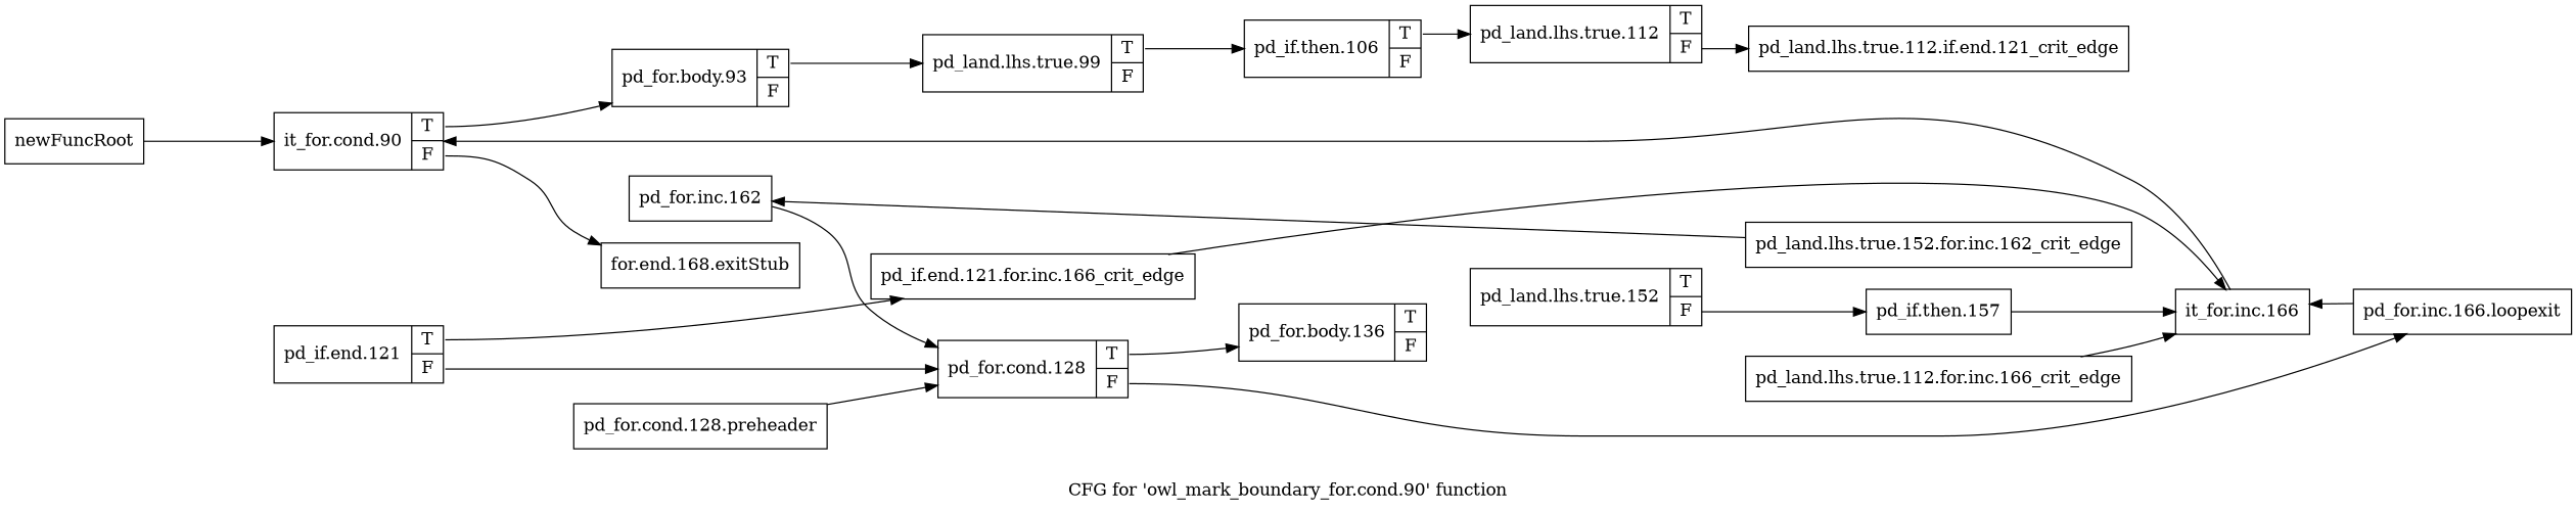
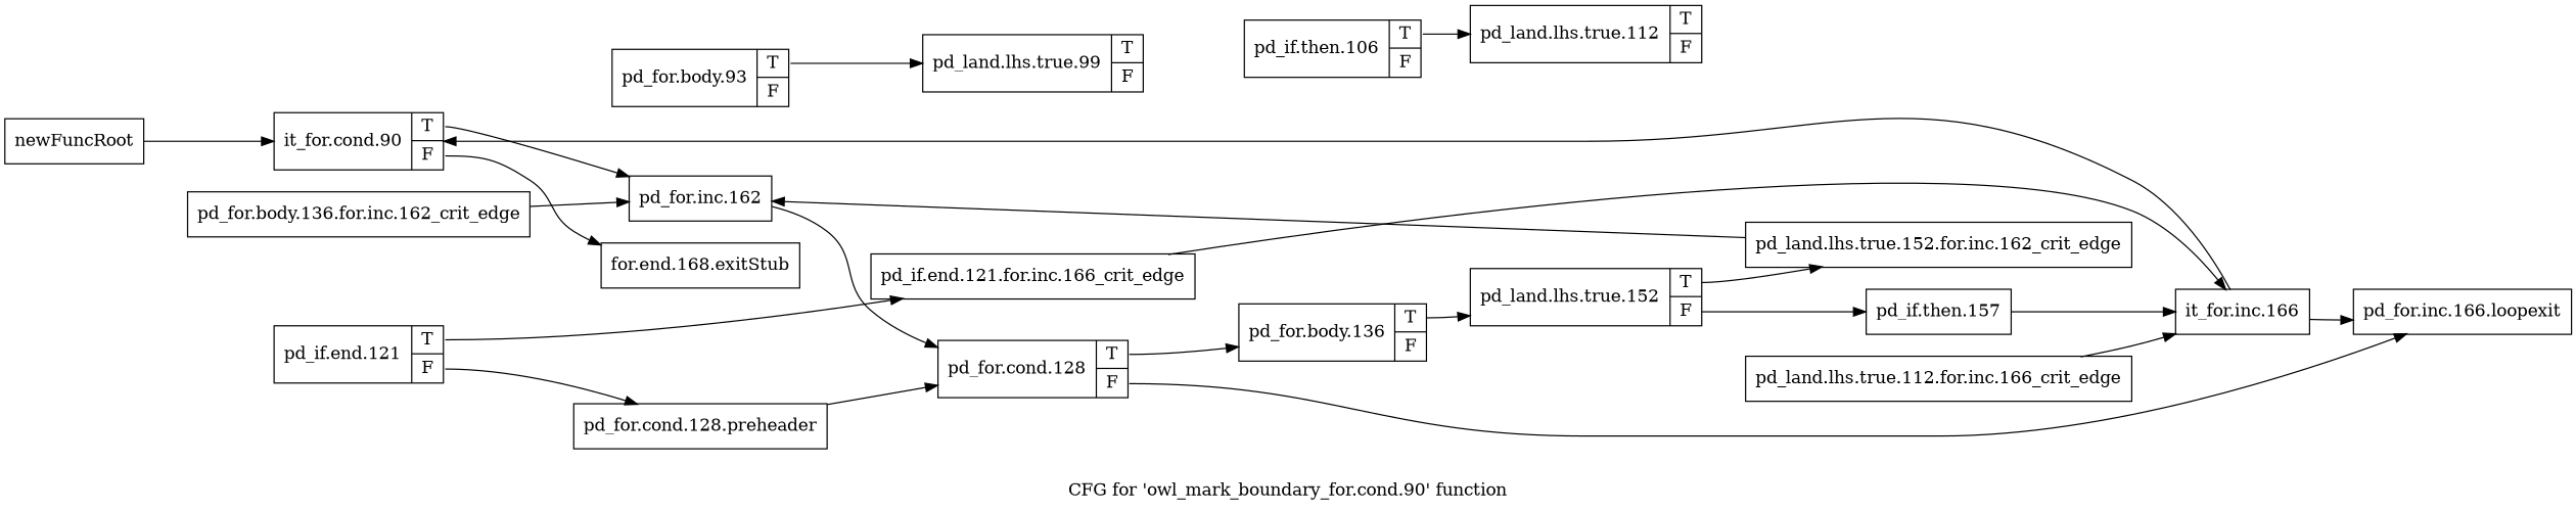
  digraph {
    label="CFG for 'owl_mark_boundary_for.cond.90' function"
    rankdir=LR
    node [shape=record]
    n1 [label="{newFuncRoot}"]
    n2 [label="{it_for.cond.90|{<s0>T|<s1>F}}"]
    n3 [label="{for.end.168.exitStub}"]
    n4 [label="{pd_for.body.93|{<s0>T|<s1>F}}"]
    n5 [label="{pd_land.lhs.true.99|{<s0>T|<s1>F}}"]
    n6 [label="{pd_if.then.106|{<s0>T|<s1>F}}"]
    n7 [label="{pd_land.lhs.true.112|{<s0>T|<s1>F}}"]
    n8 [label="{it_for.inc.166}"]
-   n9 [label="{pd_land.lhs.true.112.if.end.121_crit_edge}"]
    n10 [label="{pd_land.lhs.true.112.for.inc.166_crit_edge}"]
    n11 [label="{pd_if.end.121|{<s0>T|<s1>F}}"]
    n12 [label="{pd_if.end.121.for.inc.166_crit_edge}"]
    n13 [label="{pd_for.cond.128.preheader}"]
    n14 [label="{pd_for.cond.128|{<s0>T|<s1>F}}"]
    n15 [label="{pd_for.body.136|{<s0>T|<s1>F}}"]
    n16 [label="{pd_for.inc.166.loopexit}"]
    n17 [label="{pd_land.lhs.true.152|{<s0>T|<s1>F}}"]
    n18 [label="{pd_land.lhs.true.152.for.inc.162_crit_edge}"]
    n19 [label="{pd_if.then.157}"]
+   n20 [label="{pd_for.body.136.for.inc.162_crit_edge}"]
    n21 [label="{pd_for.inc.162}"]
    n1 -> n2
    n2 -> n3 [tailport=s1]
-   n2 -> n4 [tailport=s0]
+   n2 -> n21 [tailport=s0]
    n4 -> n5 [tailport=s0]
-   n5 -> n6 [tailport=s0]
    n6 -> n7 [tailport=s0]
-   n7 -> n9 [tailport=s1]
    n8 -> n2
    n10 -> n8
    n11 -> n12 [tailport=s0]
-   n11 -> n14 [tailport=s1]
+   n11 -> n13 [tailport=s1]
    n12 -> n8
    n13 -> n14
    n14 -> n15 [tailport=s0]
    n14 -> n16 [tailport=s1]
-   n16 -> n8
+   n15 -> n17 [tailport=s0]
+   n8 -> n16
+   n17 -> n18 [tailport=s0]
    n17 -> n19 [tailport=s1]
    n18 -> n21
    n19 -> n8
+   n20 -> n21
    n21 -> n14
  }
